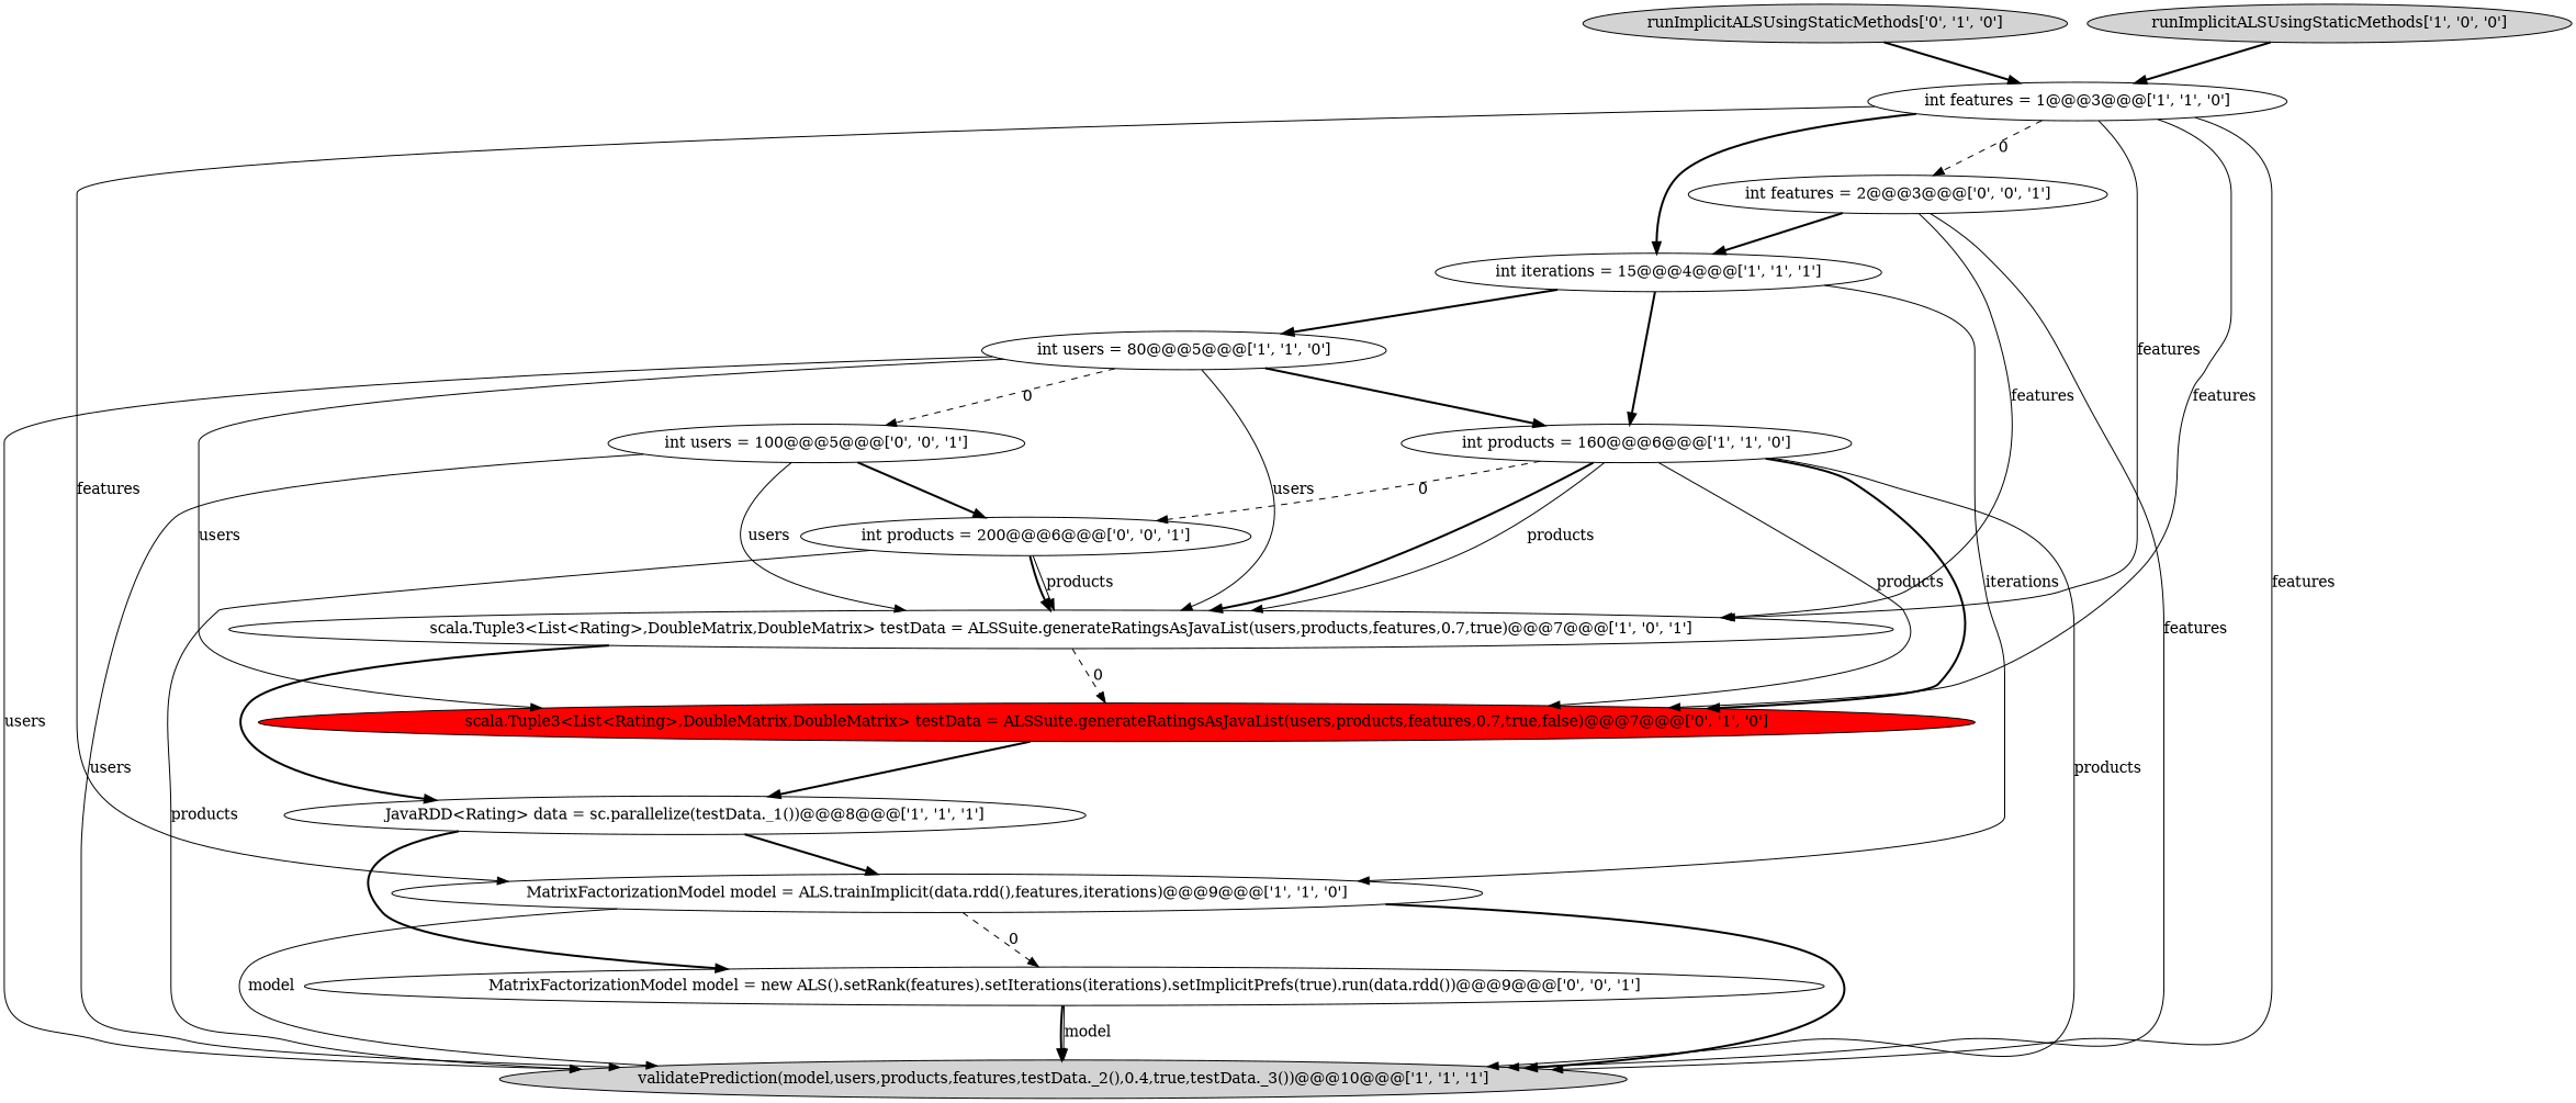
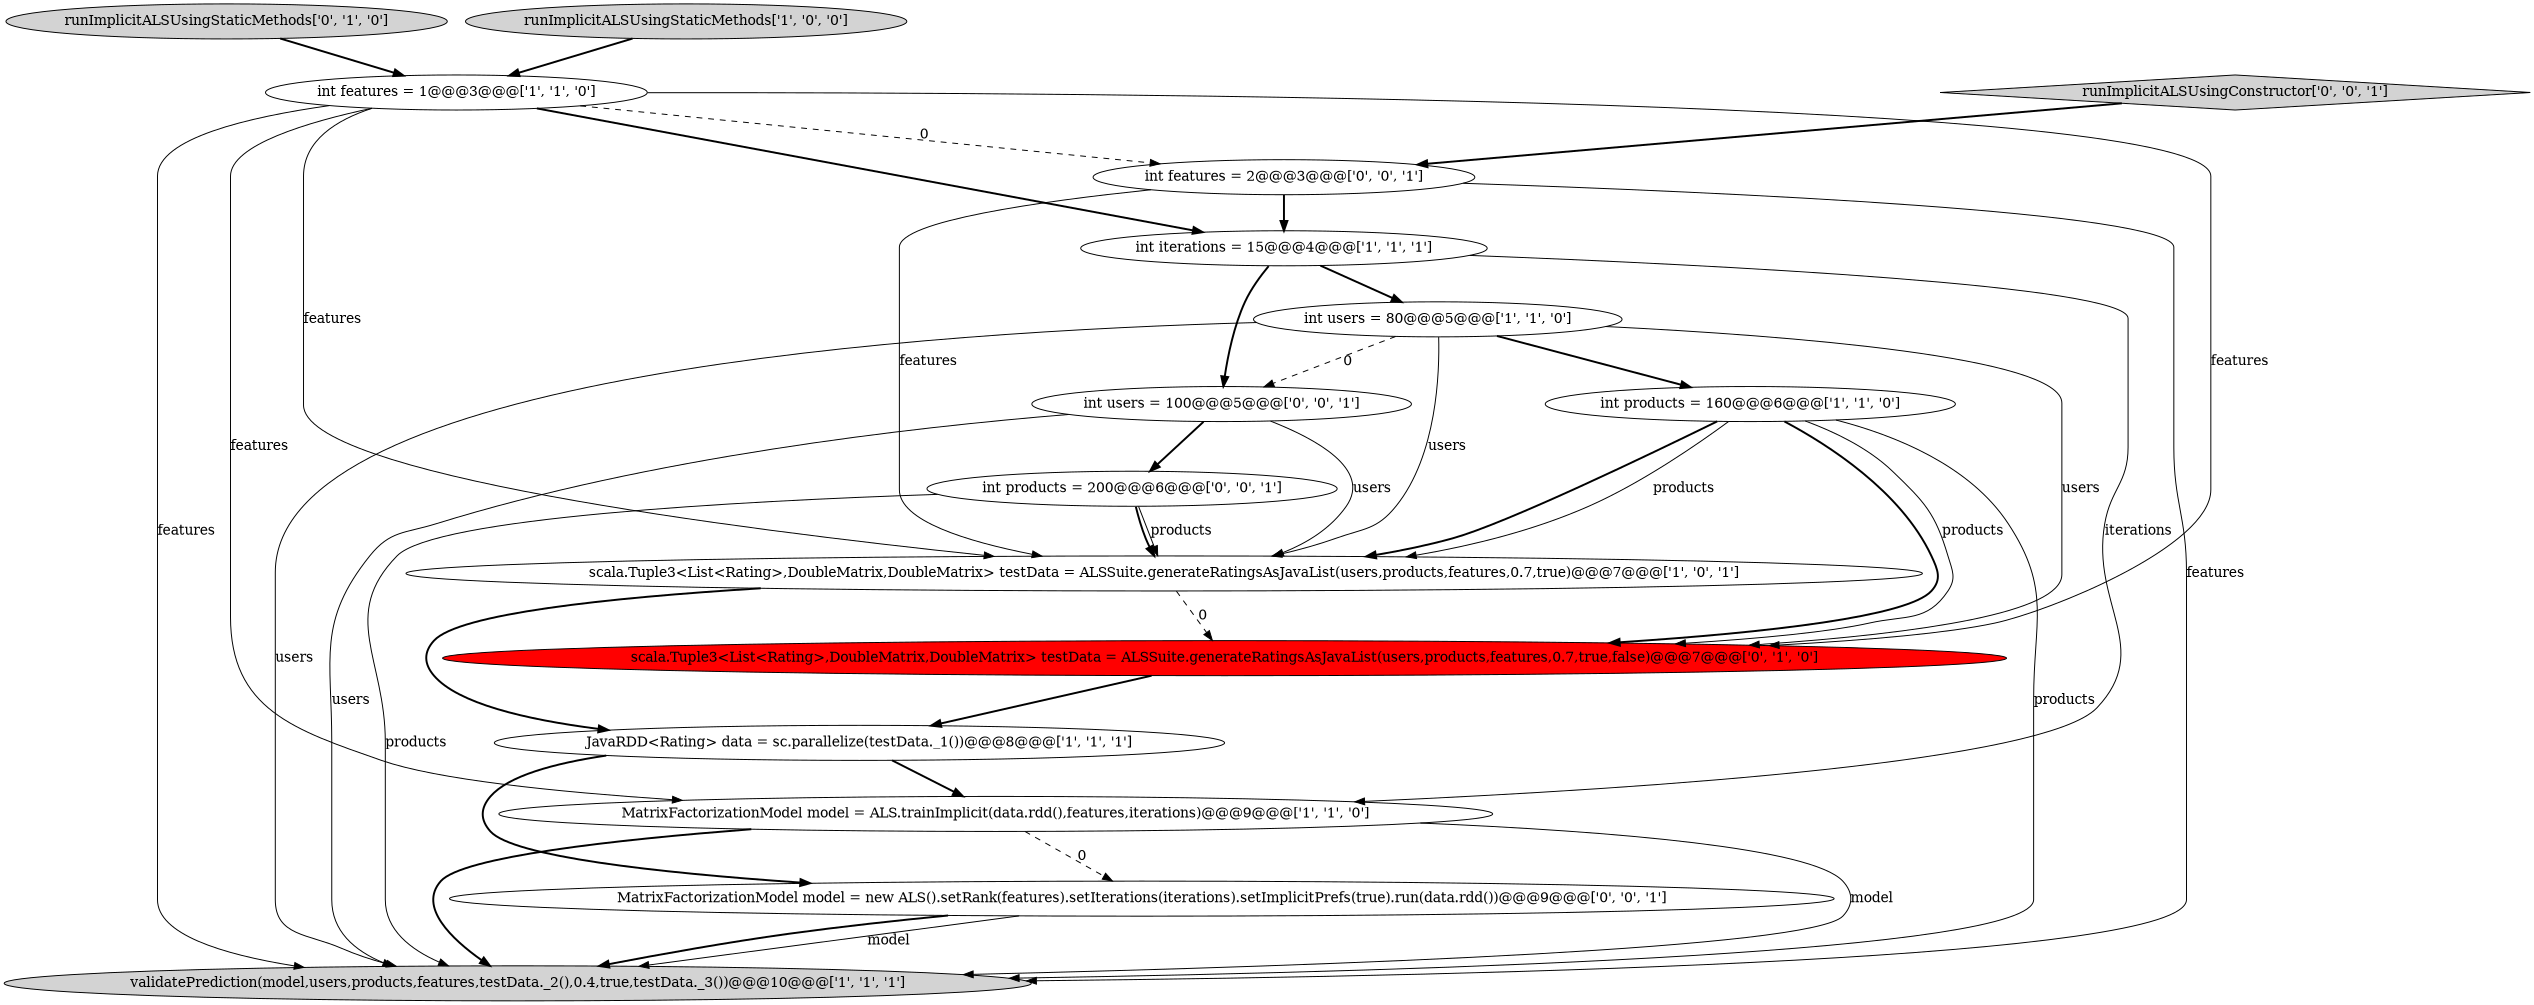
  digraph {
    node [fillcolor=white shape=ellipse style=filled]
    edge [style=solid]
    n1 [label="int products = 160@@@6@@@['1', '1', '0']"]
    n2 [label="int products = 200@@@6@@@['0', '0', '1']"]
    n3 [label="scala.Tuple3<List<Rating>,DoubleMatrix,DoubleMatrix> testData = ALSSuite.generateRatingsAsJavaList(users,products,features,0.7,true)@@@7@@@['1', '0', '1']"]
    n4 [fillcolor=lightgray label="validatePrediction(model,users,products,features,testData._2(),0.4,true,testData._3())@@@10@@@['1', '1', '1']"]
    n5 [fillcolor=red label="scala.Tuple3<List<Rating>,DoubleMatrix,DoubleMatrix> testData = ALSSuite.generateRatingsAsJavaList(users,products,features,0.7,true,false)@@@7@@@['0', '1', '0']"]
    n6 [label="JavaRDD<Rating> data = sc.parallelize(testData._1())@@@8@@@['1', '1', '1']"]
    n7 [label="int iterations = 15@@@4@@@['1', '1', '1']"]
    n8 [label="int users = 100@@@5@@@['0', '0', '1']"]
    n9 [label="int users = 80@@@5@@@['1', '1', '0']"]
    n10 [label="MatrixFactorizationModel model = ALS.trainImplicit(data.rdd(),features,iterations)@@@9@@@['1', '1', '0']"]
    n11 [label="MatrixFactorizationModel model = new ALS().setRank(features).setIterations(iterations).setImplicitPrefs(true).run(data.rdd())@@@9@@@['0', '0', '1']"]
    n12 [fillcolor=lightgray label="runImplicitALSUsingStaticMethods['0', '1', '0']"]
    n13 [label="int features = 1@@@3@@@['1', '1', '0']"]
    n14 [label="int features = 2@@@3@@@['0', '0', '1']"]
    n15 [fillcolor=lightgray label="runImplicitALSUsingStaticMethods['1', '0', '0']"]
-   n1 -> n2 [label=0 style=dashed]
+   n16 [fillcolor=lightgray label="runImplicitALSUsingConstructor['0', '0', '1']" shape=diamond]
    n1 -> n3 [style=bold]
    n1 -> n3 [label=products]
    n1 -> n4 [label=products]
    n1 -> n5 [style=bold]
    n1 -> n5 [label=products]
    n2 -> n3 [label=products]
    n2 -> n3 [style=bold]
    n2 -> n4 [label=products]
    n3 -> n5 [label=0 style=dashed]
    n3 -> n6 [style=bold]
    n5 -> n6 [style=bold]
    n6 -> n10 [style=bold]
    n6 -> n11 [style=bold]
-   n7 -> n1 [style=bold]
+   n7 -> n8 [style=bold]
    n7 -> n9 [style=bold]
    n7 -> n10 [label=iterations]
    n8 -> n2 [style=bold]
    n8 -> n3 [label=users]
    n8 -> n4 [label=users]
    n9 -> n1 [style=bold]
    n9 -> n3 [label=users]
    n9 -> n4 [label=users]
    n9 -> n5 [label=users]
    n9 -> n8 [label=0 style=dashed]
    n10 -> n4 [label=model]
    n10 -> n4 [style=bold]
    n10 -> n11 [label=0 style=dashed]
    n11 -> n4 [label=model]
    n11 -> n4 [style=bold]
    n12 -> n13 [style=bold]
    n13 -> n3 [label=features]
    n13 -> n4 [label=features]
    n13 -> n5 [label=features]
    n13 -> n7 [style=bold]
    n13 -> n10 [label=features]
    n13 -> n14 [label=0 style=dashed]
    n14 -> n3 [label=features]
    n14 -> n4 [label=features]
    n14 -> n7 [style=bold]
    n15 -> n13 [style=bold]
+   n16 -> n14 [style=bold]
  }
